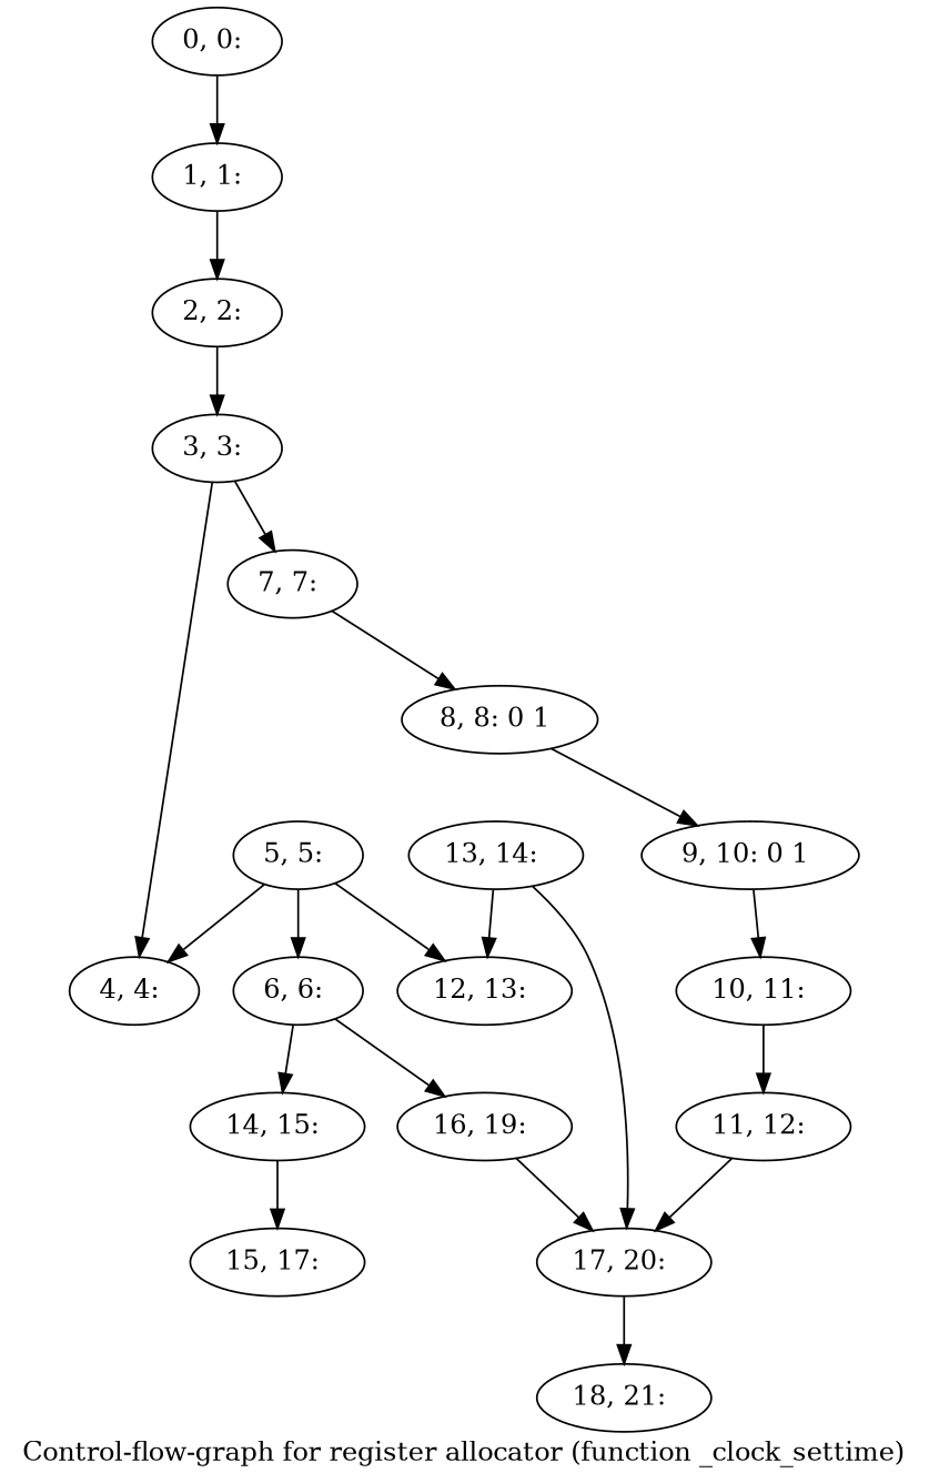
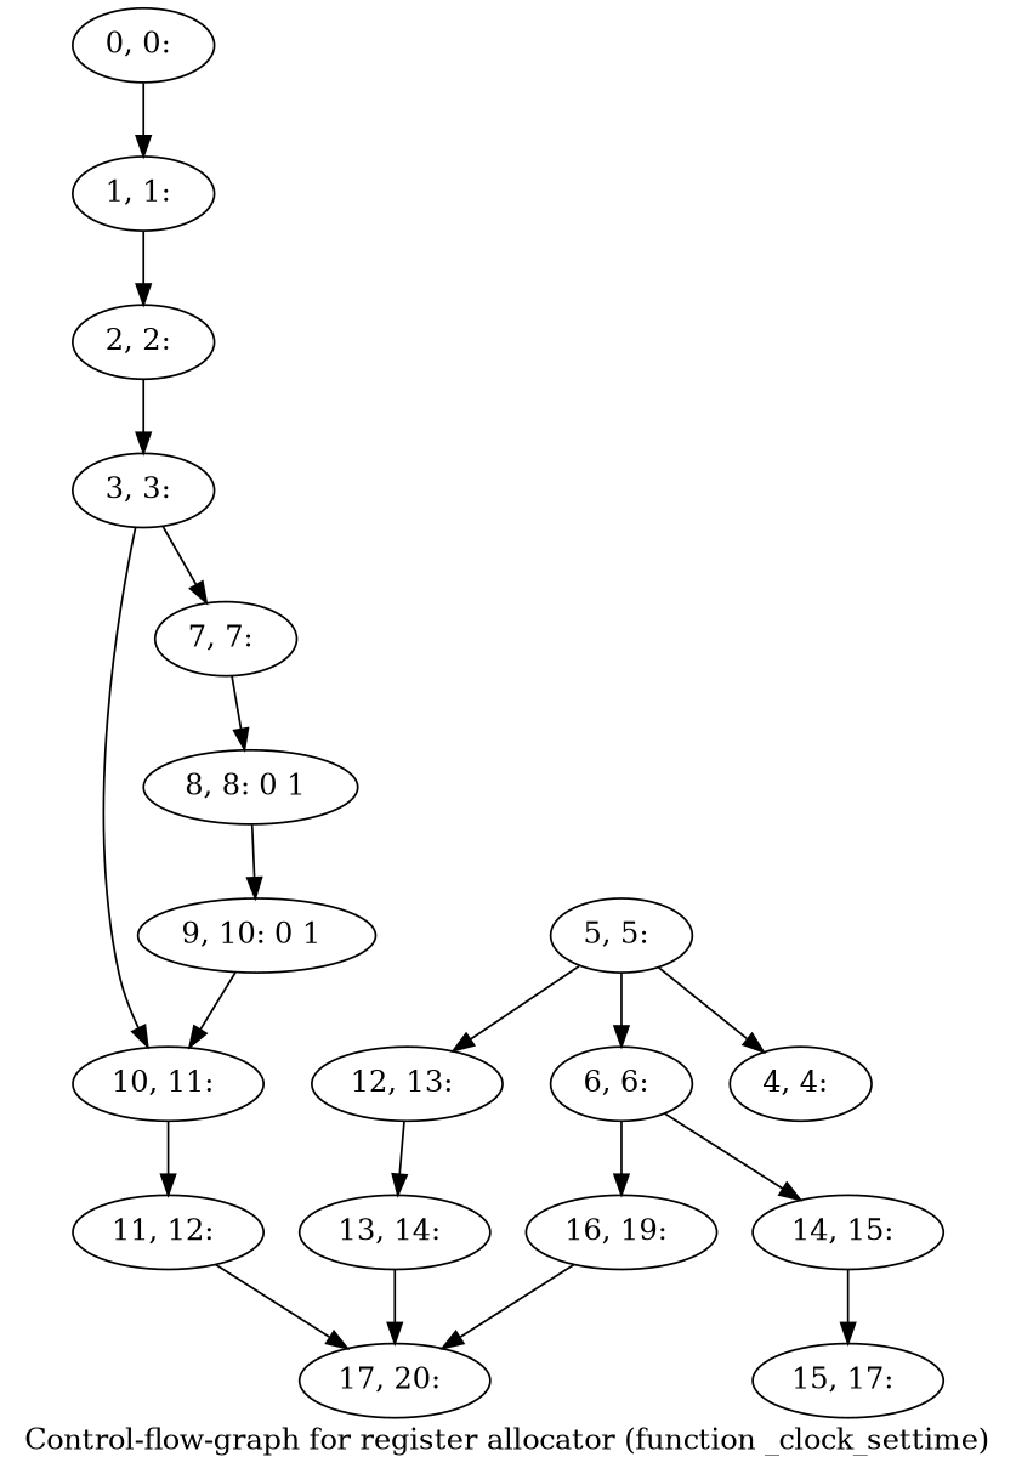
  digraph {
    label="Control-flow-graph for register allocator (function _clock_settime)"
    n1 [label="0, 0: "]
    n2 [label="1, 1: "]
    n3 [label="2, 2: "]
    n4 [label="3, 3: "]
    n5 [label="4, 4: "]
    n6 [label="7, 7: "]
    n7 [label="8, 8: 0 1 "]
    n8 [label="5, 5: "]
    n9 [label="6, 6: "]
    n10 [label="12, 13: "]
    n11 [label="14, 15: "]
    n12 [label="16, 19: "]
    n13 [label="13, 14: "]
    n14 [label="15, 17: "]
    n15 [label="9, 10: 0 1 "]
    n16 [label="10, 11: "]
    n17 [label="11, 12: "]
    n18 [label="17, 20: "]
-   n19 [label="18, 21: "]
    n1 -> n2
    n2 -> n3
    n3 -> n4
-   n4 -> n5
+   n4 -> n16
    n4 -> n6
    n6 -> n7
    n7 -> n15
    n8 -> n5
    n8 -> n9
    n8 -> n10
    n9 -> n11
    n9 -> n12
-   n13 -> n10
+   n10 -> n13
    n11 -> n14
    n12 -> n18
    n13 -> n18
    n15 -> n16
    n16 -> n17
    n17 -> n18
-   n18 -> n19
  }
